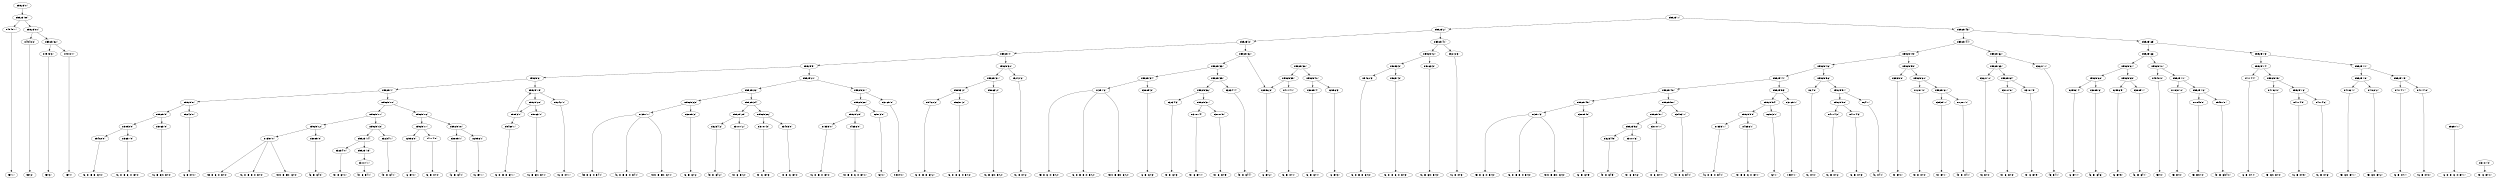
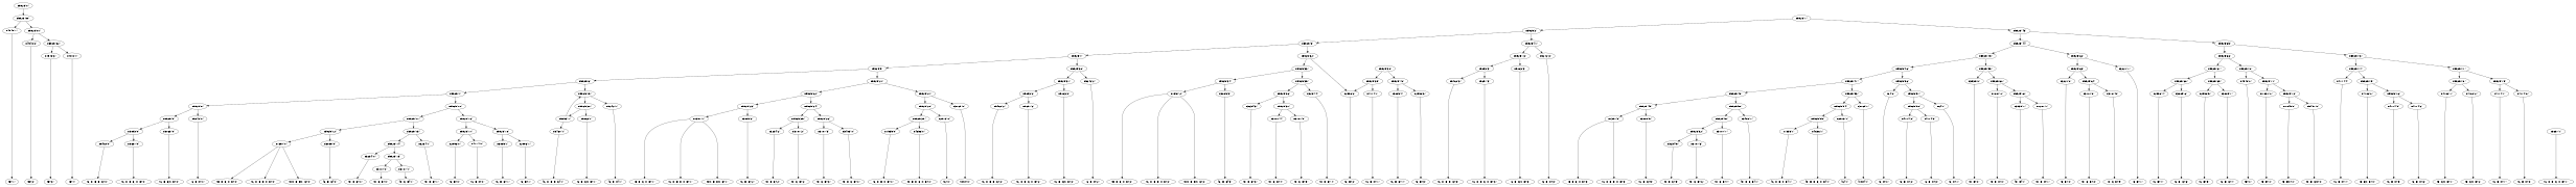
  digraph {
    "L5925(0)"
    "L5925(1)"
    "L5925(80)"
    "L5925(2)"
    "L5925(43)"
    "L4948(1)"
    "L5925(81)"
    "L5925(3)"
    "L5925(41)"
    "L5925(44)"
    "L5925(65)"
    "L4948(2)"
    "L5925(82)"
    "L5925(4)"
    "L5925(32)"
    "L5925(42)"
    "L5242(3)"
    "L5925(45)"
    "L5925(62)"
    "L5925(66)"
    "L5925(73)"
    "L4948(3)"
    "L4948(4)"
    "L5925(5)"
    "L5925(30)"
    "L5925(33)"
    "L5925(38)"
    "L5893(3)"
    "L5063(3)"
    "L5925(46)"
    "L5925(59)"
    "L5925(63)"
    "L3221(1)"
    "L5925(67)"
    "L5925(70)"
    "L5925(74)"
    "L5925(77)"
    "L5925(6)"
    "L5925(21)"
    "L5925(31)"
    "L5242(2)"
    "L5925(34)"
    "L5925(35)"
    "L5925(39)"
    "L5925(40)"
    "L5460(3)"
    "L5657(3)"
    "L5925(47)"
    "L5925(56)"
    "L3939(0)"
    "L5925(60)"
    "L3221(0)"
    "L5925(64)"
    "L5925(68)"
    "L5925(69)"
    "L4948(0)"
    "L5925(71)"
    "L4174(4)"
    "L5925(75)"
    "L5925(78)"
    "L5925(79)"
    "L5925(7)"
    "L5925(19)"
    "L5925(22)"
    "L5925(27)"
    "L5893(2)"
    "L5063(2)"
    "L1357(2)"
    "L3885(3)"
    "L5925(36)"
    "L3234(4)"
    "L2996(2)"
    "L4174(1)"
    "L3885(4)"
    "L2996(3)"
    "L5925(48)"
    "L5925(53)"
    "L64(0)"
    "L5925(57)"
    "L1287(0)"
    "L5925(61)"
    "L3107(8)"
    "L3107(9)"
    "L2996(4)"
    "L3885(6)"
    "L2996(5)"
    "L3885(7)"
    "L-1831(0)"
    "L5925(72)"
    "L4782(0)"
    "L5925(76)"
    "L4782(1)"
    "L4782(2)"
    "L4174(7)"
    "L4174(8)"
    "L5925(8)"
    "L5925(10)"
    "L5925(20)"
    "L5242(1)"
    "L5925(23)"
    "L5925(24)"
    "L5925(28)"
    "L3765(0)"
    "L5460(2)"
    "L5657(2)"
    "L3234(3)"
    "L5925(37)"
    "L5925(49)"
    "L5925(50)"
    "L5925(54)"
    "L3765(1)"
    "L5925(58)"
    "L64(1)"
    "L3939(1)"
    "L1287(1)"
    "L-1849(0)"
    "L5497(0)"
    "L4174(5)"
    "L4174(6)"
    "L5925(9)"
    "L5242(0)"
    "L5925(11)"
    "L5925(16)"
    "L5893(1)"
    "L5063(1)"
    "L1357(1)"
    "L3885(2)"
    "L5925(25)"
    "L5925(26)"
    "L5925(29)"
    "L2973(0)"
    "L3107(4)"
    "L3107(5)"
    "L1357(3)"
    "L3885(5)"
    "L5925(51)"
    "L3483(1)"
    "L5925(55)"
    "L2973(1)"
    "L4174(2)"
    "L4174(3)"
    "L5893(0)"
    "L5063(0)"
    "L5925(12)"
    "L5925(13)"
    "L5925(17)"
    "L5925(18)"
    "L5460(1)"
    "L5657(1)"
    "L3234(2)"
    "L3107(2)"
    "L3107(3)"
    "L3483(0)"
    "L1535(0)"
    "L4656(0)"
    "L5925(52)"
    "L3107(7)"
    "L1535(1)"
    "L4656(1)"
    "L5460(0)"
    "L5657(0)"
    "L1357(0)"
    "L3885(0)"
    "L5925(14)"
    "L3234(1)"
    "L2996(0)"
    "L4174(0)"
    "L3885(1)"
    "L2996(1)"
    "L3234(5)"
    "L3107(6)"
    "L3234(0)"
    "L5925(15)"
    "L3107(0)"
    "L3107(1)"
    "[C  D  E  F  G](0)"
    "[C  D  F  G  A  B](0)"
    "[C  E  Gis  B](0)"
    "[C  F  A](0)"
    "[E  F  G  A  B](0)"
    "[C  D  E  F  A  B](0)"
    "[Dis  E  Fis  G](0)"
    "[C  E  G](0)"
    "[D  F  G](0)"
    "[D  G  B](0)"
    "[D  G  B](1)"
    "[D  F  G](1)"
    "[C  E](0)"
    "[C  E  A](0)"
    "[C  E  G](1)"
    "[C  E](1)"
    "[C  D  E  F  G](1)"
    "[C  D  F  G  A  B](1)"
    "[C  E  Gis  B](1)"
    "[C  F  A](1)"
    "[E  F  G  A  B](1)"
    "[C  D  E  F  A  B](1)"
    "[Dis  E  Fis  G](1)"
    "[C  E  G](2)"
    "[D  F  G](2)"
    "[D  G  B](2)"
    "[D  G  B](3)"
    "[D  F  G  B](0)"
    "[C  D  E  A  B](0)"
    "[D  E  F  G  A  B](0)"
    "[C](0)"
    "[rest](0)"
    "[C  D  E  F  G](2)"
    "[C  D  F  G  A  B](2)"
    "[C  E  Gis  B](2)"
    "[C  F  A](2)"
    "[E  F  G  A  B](2)"
    "[C  D  E  F  A  B](2)"
    "[Dis  E  Fis  G](2)"
    "[C  E  G](3)"
    "[D  F  G](3)"
    "[D  G  B](4)"
    "[D  G  B](5)"
    "[D  F  G](4)"
    "[C  E](2)"
    "[C  E  A](1)"
    "[C  E  G](4)"
    "[C  E](3)"
    "[C  D  E  F  G](3)"
    "[C  D  F  G  A  B](3)"
    "[C  E  Gis  B](3)"
    "[C  F  A](3)"
    "[E  F  G  A  B](3)"
    "[C  D  E  F  A  B](3)"
-   "[Dis  E  Fis  G](3)"
    "[C  E  G](5)"
    "[D  F  G](5)"
    "[D  G  B](6)"
    "[D  G  B](7)"
    "[D  F  G  B](1)"
    "[C  D  E  A  B](1)"
    "[D  E  F  G  A  B](1)"
    "[C](1)"
    "[rest](1)"
    "[C  A](0)"
    "[C  E  A](2)"
    "[C  E  A](3)"
    "[C  A](1)"
    "[D  F](0)"
    "[D  F  A](0)"
    "[D  F](1)"
    "[D  F  A](1)"
    "[G  B](0)"
    "[D  G  B](8)"
    "[D  G  B](9)"
    "[G  B](1)"
    "[C  E](4)"
    "[C  E  G](6)"
    "[C  E](5)"
    "[C  E  G](7)"
    "[E](0)"
    "[E  F](0)"
    "[E  Fis](0)"
    "[D  E  Gis](0)"
    "[C  E  A](4)"
    "[E  Gis  B](0)"
    "[C  E  A](5)"
    "[C  E  A](6)"
    "[E  Gis  B](1)"
    "[E  Gis  B](2)"
    "[C  E  A](7)"
    "[C  E  A](8)"
    "[E](1)"
    "[E](2)"
    "[E](3)"
    "[E](4)"
    subgraph sub_1 {
      rank=min
      "L5925(0)"
    }
    subgraph sub_2 {
      rank=same
      "L5925(1)"
      "L5925(80)"
    }
    subgraph sub_3 {
      rank=same
      "L5925(2)"
      "L5925(43)"
      "L4948(1)"
      "L5925(81)"
    }
    subgraph sub_4 {
      rank=same
      "L5925(3)"
      "L5925(41)"
      "L5925(44)"
      "L5925(65)"
      "L4948(2)"
      "L5925(82)"
    }
    subgraph sub_5 {
      rank=same
      "L5925(4)"
      "L5925(32)"
      "L5925(42)"
      "L5242(3)"
      "L5925(45)"
      "L5925(62)"
      "L5925(66)"
      "L5925(73)"
      "L4948(3)"
      "L4948(4)"
    }
    subgraph sub_6 {
      rank=same
      "L5925(5)"
      "L5925(30)"
      "L5925(33)"
      "L5925(38)"
      "L5893(3)"
      "L5063(3)"
      "L5925(46)"
      "L5925(59)"
      "L5925(63)"
      "L3221(1)"
      "L5925(67)"
      "L5925(70)"
      "L5925(74)"
      "L5925(77)"
    }
    subgraph sub_7 {
      rank=same
      "L5925(6)"
      "L5925(21)"
      "L5925(31)"
      "L5242(2)"
      "L5925(34)"
      "L5925(35)"
      "L5925(39)"
      "L5925(40)"
      "L5460(3)"
      "L5657(3)"
      "L5925(47)"
      "L5925(56)"
      "L3939(0)"
      "L5925(60)"
      "L3221(0)"
      "L5925(64)"
      "L5925(68)"
      "L5925(69)"
      "L4948(0)"
      "L5925(71)"
      "L4174(4)"
      "L5925(75)"
      "L5925(78)"
      "L5925(79)"
    }
    subgraph sub_8 {
      rank=same
      "L5925(7)"
      "L5925(19)"
      "L5925(22)"
      "L5925(27)"
      "L5893(2)"
      "L5063(2)"
      "L1357(2)"
      "L3885(3)"
      "L5925(36)"
      "L3234(4)"
      "L2996(2)"
      "L4174(1)"
      "L3885(4)"
      "L2996(3)"
      "L5925(48)"
      "L5925(53)"
      "L64(0)"
      "L5925(57)"
      "L1287(0)"
      "L5925(61)"
      "L3107(8)"
      "L3107(9)"
      "L2996(4)"
      "L3885(6)"
      "L2996(5)"
      "L3885(7)"
      "L-1831(0)"
      "L5925(72)"
      "L4782(0)"
      "L5925(76)"
      "L4782(1)"
      "L4782(2)"
      "L4174(7)"
      "L4174(8)"
    }
    subgraph sub_9 {
      rank=same
      "L5925(8)"
      "L5925(10)"
      "L5925(20)"
      "L5242(1)"
      "L5925(23)"
      "L5925(24)"
      "L5925(28)"
      "L3765(0)"
      "L5460(2)"
      "L5657(2)"
      "L3234(3)"
      "L5925(37)"
      "L5925(49)"
      "L5925(50)"
      "L5925(54)"
      "L3765(1)"
      "L5925(58)"
      "L64(1)"
      "L3939(1)"
      "L1287(1)"
      "L-1849(0)"
      "L5497(0)"
      "L4174(5)"
      "L4174(6)"
    }
    subgraph sub_10 {
      rank=same
      "L5925(9)"
      "L5242(0)"
      "L5925(11)"
      "L5925(16)"
      "L5893(1)"
      "L5063(1)"
      "L1357(1)"
      "L3885(2)"
      "L5925(25)"
      "L5925(26)"
      "L5925(29)"
      "L2973(0)"
      "L3107(4)"
      "L3107(5)"
      "L1357(3)"
      "L3885(5)"
      "L5925(51)"
      "L3483(1)"
      "L5925(55)"
      "L2973(1)"
      "L4174(2)"
      "L4174(3)"
    }
    subgraph sub_11 {
      rank=same
      "L5893(0)"
      "L5063(0)"
      "L5925(12)"
      "L5925(13)"
      "L5925(17)"
      "L5925(18)"
      "L5460(1)"
      "L5657(1)"
      "L3234(2)"
      "L3107(2)"
      "L3107(3)"
      "L3483(0)"
      "L1535(0)"
      "L4656(0)"
      "L5925(52)"
      "L3107(7)"
      "L1535(1)"
      "L4656(1)"
    }
    subgraph sub_12 {
      rank=same
      "L5460(0)"
      "L5657(0)"
      "L1357(0)"
      "L3885(0)"
      "L5925(14)"
      "L3234(1)"
      "L2996(0)"
      "L4174(0)"
      "L3885(1)"
      "L2996(1)"
      "L3234(5)"
      "L3107(6)"
    }
    subgraph sub_13 {
      rank=same
      "L3234(0)"
      "L5925(15)"
    }
    subgraph sub_14 {
      rank=same
      "L3107(0)"
      "L3107(1)"
    }
    subgraph sub_15 {
      rank=max
      "[C  D  E  F  G](0)"
      "[C  D  F  G  A  B](0)"
      "[C  E  Gis  B](0)"
      "[C  F  A](0)"
      "[E  F  G  A  B](0)"
      "[C  D  E  F  A  B](0)"
      "[Dis  E  Fis  G](0)"
      "[C  E  G](0)"
      "[D  F  G](0)"
      "[D  G  B](0)"
      "[D  G  B](1)"
      "[D  F  G](1)"
      "[C  E](0)"
      "[C  E  A](0)"
      "[C  E  G](1)"
      "[C  E](1)"
      "[C  D  E  F  G](1)"
      "[C  D  F  G  A  B](1)"
      "[C  E  Gis  B](1)"
      "[C  F  A](1)"
      "[E  F  G  A  B](1)"
      "[C  D  E  F  A  B](1)"
      "[Dis  E  Fis  G](1)"
      "[C  E  G](2)"
      "[D  F  G](2)"
      "[D  G  B](2)"
      "[D  G  B](3)"
      "[D  F  G  B](0)"
      "[C  D  E  A  B](0)"
      "[D  E  F  G  A  B](0)"
      "[C](0)"
      "[rest](0)"
      "[C  D  E  F  G](2)"
      "[C  D  F  G  A  B](2)"
      "[C  E  Gis  B](2)"
      "[C  F  A](2)"
      "[E  F  G  A  B](2)"
      "[C  D  E  F  A  B](2)"
      "[Dis  E  Fis  G](2)"
      "[C  E  G](3)"
      "[D  F  G](3)"
      "[D  G  B](4)"
      "[D  G  B](5)"
      "[D  F  G](4)"
      "[C  E](2)"
      "[C  E  A](1)"
      "[C  E  G](4)"
      "[C  E](3)"
      "[C  D  E  F  G](3)"
      "[C  D  F  G  A  B](3)"
      "[C  E  Gis  B](3)"
      "[C  F  A](3)"
      "[E  F  G  A  B](3)"
      "[C  D  E  F  A  B](3)"
-     "[Dis  E  Fis  G](3)"
      "[C  E  G](5)"
      "[D  F  G](5)"
      "[D  G  B](6)"
      "[D  G  B](7)"
      "[D  F  G  B](1)"
      "[C  D  E  A  B](1)"
      "[D  E  F  G  A  B](1)"
      "[C](1)"
      "[rest](1)"
      "[C  A](0)"
      "[C  E  A](2)"
      "[C  E  A](3)"
      "[C  A](1)"
      "[D  F](0)"
      "[D  F  A](0)"
      "[D  F](1)"
      "[D  F  A](1)"
      "[G  B](0)"
      "[D  G  B](8)"
      "[D  G  B](9)"
      "[G  B](1)"
      "[C  E](4)"
      "[C  E  G](6)"
      "[C  E](5)"
      "[C  E  G](7)"
      "[E](0)"
      "[E  F](0)"
      "[E  Fis](0)"
      "[D  E  Gis](0)"
      "[C  E  A](4)"
      "[E  Gis  B](0)"
      "[C  E  A](5)"
      "[C  E  A](6)"
      "[E  Gis  B](1)"
      "[E  Gis  B](2)"
      "[C  E  A](7)"
      "[C  E  A](8)"
      "[E](1)"
      "[E](2)"
      "[E](3)"
      "[E](4)"
    }
    "L5925(0)" -> "L5925(80)"
    "L5925(1)" -> "L5925(2)"
    "L5925(1)" -> "L5925(43)"
    "L5925(80)" -> "L4948(1)"
    "L5925(80)" -> "L5925(81)"
    "L5925(2)" -> "L5925(3)"
    "L5925(2)" -> "L5925(41)"
    "L5925(43)" -> "L5925(44)"
    "L5925(43)" -> "L5925(65)"
    "L4948(1)" -> "[E](1)"
    "L5925(81)" -> "L4948(2)"
    "L5925(81)" -> "L5925(82)"
    "L5925(3)" -> "L5925(4)"
    "L5925(3)" -> "L5925(32)"
    "L5925(41)" -> "L5925(42)"
    "L5925(41)" -> "L5242(3)"
    "L5925(44)" -> "L5925(45)"
    "L5925(44)" -> "L5925(62)"
    "L5925(65)" -> "L5925(66)"
    "L5925(65)" -> "L5925(73)"
    "L4948(2)" -> "[E](2)"
    "L5925(82)" -> "L4948(3)"
    "L5925(82)" -> "L4948(4)"
    "L5925(4)" -> "L5925(5)"
    "L5925(4)" -> "L5925(30)"
    "L5925(32)" -> "L5925(33)"
    "L5925(32)" -> "L2996(2)"
    "L5925(42)" -> "L5893(3)"
    "L5925(42)" -> "L5063(3)"
    "L5242(3)" -> "[C  F  A](3)"
    "L5925(45)" -> "L5925(46)"
    "L5925(45)" -> "L5925(59)"
    "L5925(62)" -> "L5925(63)"
    "L5925(62)" -> "L3221(1)"
    "L5925(66)" -> "L5925(67)"
    "L5925(66)" -> "L5925(70)"
    "L5925(73)" -> "L5925(74)"
    "L5925(73)" -> "L5925(77)"
    "L4948(3)" -> "[E](3)"
    "L4948(4)" -> "[E](4)"
    "L5925(5)" -> "L5925(6)"
    "L5925(5)" -> "L5925(21)"
    "L5925(30)" -> "L5925(31)"
    "L5925(30)" -> "L5242(2)"
    "L5925(33)" -> "L5925(34)"
    "L5925(33)" -> "L5925(35)"
    "L5925(38)" -> "L5925(39)"
    "L5925(38)" -> "L5925(40)"
    "L5893(3)" -> "L5460(3)"
    "L5893(3)" -> "L5657(3)"
    "L5063(3)" -> "[C  E  Gis  B](3)"
    "L5925(46)" -> "L5925(47)"
    "L5925(46)" -> "L5925(56)"
    "L5925(59)" -> "L3939(0)"
    "L5925(59)" -> "L5925(60)"
    "L5925(63)" -> "L3221(0)"
    "L5925(63)" -> "L5925(64)"
    "L3221(1)" -> "[G  B](1)"
    "L5925(67)" -> "L5925(68)"
    "L5925(67)" -> "L5925(69)"
    "L5925(70)" -> "L4948(0)"
    "L5925(70)" -> "L5925(71)"
    "L5925(74)" -> "L4174(4)"
    "L5925(74)" -> "L5925(75)"
    "L5925(77)" -> "L5925(78)"
    "L5925(77)" -> "L5925(79)"
    "L5925(6)" -> "L5925(7)"
    "L5925(6)" -> "L5925(19)"
    "L5925(21)" -> "L5925(22)"
    "L5925(21)" -> "L5925(27)"
    "L5925(31)" -> "L5893(2)"
    "L5925(31)" -> "L5063(2)"
    "L5242(2)" -> "[C  F  A](2)"
    "L5925(34)" -> "L1357(2)"
    "L5925(34)" -> "L3885(3)"
    "L5925(35)" -> "L5925(36)"
    "L5925(35)" -> "L3234(4)"
    "L5925(39)" -> "L2996(2)"
    "L5925(39)" -> "L4174(1)"
    "L5925(40)" -> "L3885(4)"
    "L5925(40)" -> "L2996(3)"
    "L5460(3)" -> "[C  D  E  F  G](3)"
    "L5657(3)" -> "[C  D  F  G  A  B](3)"
    "L5925(47)" -> "L5925(48)"
    "L5925(47)" -> "L5925(53)"
    "L5925(56)" -> "L64(0)"
    "L5925(56)" -> "L5925(57)"
    "L3939(0)" -> "[D  F](0)"
    "L5925(60)" -> "L1287(0)"
    "L5925(60)" -> "L5925(61)"
    "L3221(0)" -> "[G  B](0)"
    "L5925(64)" -> "L3107(8)"
    "L5925(64)" -> "L3107(9)"
    "L5925(68)" -> "L2996(4)"
    "L5925(68)" -> "L3885(6)"
    "L5925(69)" -> "L2996(5)"
    "L5925(69)" -> "L3885(7)"
    "L4948(0)" -> "[E](0)"
    "L5925(71)" -> "L-1831(0)"
    "L5925(71)" -> "L5925(72)"
    "L4174(4)" -> "[C  E  A](4)"
    "L5925(75)" -> "L4782(0)"
    "L5925(75)" -> "L5925(76)"
    "L5925(78)" -> "L4782(1)"
    "L5925(78)" -> "L4782(2)"
    "L5925(79)" -> "L4174(7)"
    "L5925(79)" -> "L4174(8)"
    "L5925(7)" -> "L5925(8)"
    "L5925(7)" -> "L5925(10)"
    "L5925(19)" -> "L5925(20)"
    "L5925(19)" -> "L5242(1)"
    "L5925(22)" -> "L5925(23)"
    "L5925(22)" -> "L5925(24)"
    "L5925(27)" -> "L5925(28)"
    "L5925(27)" -> "L3765(0)"
    "L5893(2)" -> "L5460(2)"
    "L5893(2)" -> "L5657(2)"
    "L5063(2)" -> "[C  E  Gis  B](2)"
    "L1357(2)" -> "[E  F  G  A  B](2)"
    "L1357(2)" -> "[C  D  E  F  A  B](2)"
    "L1357(2)" -> "[Dis  E  Fis  G](2)"
    "L3885(3)" -> "[C  E  G](3)"
    "L5925(36)" -> "L3234(3)"
    "L5925(36)" -> "L5925(37)"
    "L3234(4)" -> "[D  F  G](4)"
    "L2996(2)" -> "[C  E](2)"
    "L4174(1)" -> "[C  E  A](1)"
    "L3885(4)" -> "[C  E  G](4)"
    "L2996(3)" -> "[C  E](3)"
    "L5925(48)" -> "L5925(49)"
    "L5925(48)" -> "L5925(50)"
    "L5925(53)" -> "L5925(54)"
    "L5925(53)" -> "L3765(1)"
    "L64(0)" -> "[C  A](0)"
    "L5925(57)" -> "L5925(58)"
    "L5925(57)" -> "L64(1)"
    "L1287(0)" -> "[D  F  A](0)"
    "L5925(61)" -> "L3939(1)"
    "L5925(61)" -> "L1287(1)"
    "L3107(8)" -> "[D  G  B](8)"
    "L3107(9)" -> "[D  G  B](9)"
    "L2996(4)" -> "[C  E](4)"
    "L3885(6)" -> "[C  E  G](6)"
    "L2996(5)" -> "[C  E](5)"
    "L3885(7)" -> "[C  E  G](7)"
    "L-1831(0)" -> "[E  F](0)"
    "L5925(72)" -> "L-1849(0)"
    "L5925(72)" -> "L5497(0)"
    "L4782(0)" -> "[E  Gis  B](0)"
    "L5925(76)" -> "L4174(5)"
    "L5925(76)" -> "L4174(6)"
    "L4782(1)" -> "[E  Gis  B](1)"
    "L4782(2)" -> "[E  Gis  B](2)"
    "L4174(7)" -> "[C  E  A](7)"
    "L4174(8)" -> "[C  E  A](8)"
    "L5925(8)" -> "L5925(9)"
    "L5925(8)" -> "L5242(0)"
    "L5925(10)" -> "L5925(11)"
    "L5925(10)" -> "L5925(16)"
    "L5925(20)" -> "L5893(1)"
    "L5925(20)" -> "L5063(1)"
    "L5242(1)" -> "[C  F  A](1)"
    "L5925(23)" -> "L1357(1)"
    "L5925(23)" -> "L3885(2)"
    "L5925(24)" -> "L5925(25)"
    "L5925(24)" -> "L5925(26)"
    "L5925(28)" -> "L5925(29)"
    "L5925(28)" -> "L2973(0)"
    "L3765(0)" -> "[rest](0)"
    "L5460(2)" -> "[C  D  E  F  G](2)"
    "L5657(2)" -> "[C  D  F  G  A  B](2)"
    "L3234(3)" -> "[D  F  G](3)"
    "L5925(37)" -> "L3107(4)"
    "L5925(37)" -> "L3107(5)"
    "L5925(49)" -> "L1357(3)"
    "L5925(49)" -> "L3885(5)"
    "L5925(50)" -> "L5925(51)"
    "L5925(50)" -> "L3483(1)"
    "L5925(54)" -> "L5925(55)"
    "L5925(54)" -> "L2973(1)"
    "L3765(1)" -> "[rest](1)"
    "L5925(58)" -> "L4174(2)"
    "L5925(58)" -> "L4174(3)"
    "L64(1)" -> "[C  A](1)"
    "L3939(1)" -> "[D  F](1)"
    "L1287(1)" -> "[D  F  A](1)"
    "L-1849(0)" -> "[E  Fis](0)"
    "L5497(0)" -> "[D  E  Gis](0)"
    "L4174(5)" -> "[C  E  A](5)"
    "L4174(6)" -> "[C  E  A](6)"
    "L5925(9)" -> "L5893(0)"
    "L5925(9)" -> "L5063(0)"
    "L5242(0)" -> "[C  F  A](0)"
    "L5925(11)" -> "L5925(12)"
    "L5925(11)" -> "L5925(13)"
    "L5925(16)" -> "L5925(17)"
    "L5925(16)" -> "L5925(18)"
    "L5893(1)" -> "L5925(19)"
    "L5893(1)" -> "L5460(1)"
    "L5063(1)" -> "[C  E  Gis  B](1)"
    "L1357(1)" -> "[E  F  G  A  B](1)"
    "L1357(1)" -> "[C  D  E  F  A  B](1)"
    "L1357(1)" -> "[Dis  E  Fis  G](1)"
    "L3885(2)" -> "[C  E  G](2)"
    "L5925(25)" -> "L3234(2)"
    "L5925(25)" -> "L3107(2)"
    "L5925(26)" -> "L3107(3)"
    "L5925(26)" -> "L3483(0)"
    "L5925(29)" -> "L1535(0)"
    "L5925(29)" -> "L4656(0)"
    "L2973(0)" -> "[C](0)"
    "L3107(4)" -> "[D  G  B](4)"
    "L3107(5)" -> "[D  G  B](5)"
    "L1357(3)" -> "[E  F  G  A  B](3)"
    "L1357(3)" -> "[C  D  E  F  A  B](3)"
-   "L1357(3)" -> "[Dis  E  Fis  G](3)"
    "L3885(5)" -> "[C  E  G](5)"
    "L5925(51)" -> "L5925(52)"
    "L5925(51)" -> "L3107(7)"
    "L3483(1)" -> "[D  F  G  B](1)"
    "L5925(55)" -> "L1535(1)"
    "L5925(55)" -> "L4656(1)"
    "L2973(1)" -> "[C](1)"
    "L4174(2)" -> "[C  E  A](2)"
    "L4174(3)" -> "[C  E  A](3)"
    "L5893(0)" -> "L5460(0)"
    "L5893(0)" -> "L5657(0)"
    "L5063(0)" -> "[C  E  Gis  B](0)"
    "L5925(12)" -> "L1357(0)"
    "L5925(12)" -> "L3885(0)"
    "L5925(13)" -> "L5925(14)"
    "L5925(13)" -> "L3234(1)"
    "L5925(17)" -> "L2996(0)"
    "L5925(17)" -> "L4174(0)"
    "L5925(18)" -> "L3885(1)"
    "L5925(18)" -> "L2996(1)"
    "L5460(1)" -> "[C  D  E  F  G](1)"
    "L5657(1)" -> "[C  D  F  G  A  B](1)"
    "L3234(2)" -> "[D  F  G](2)"
    "L3107(2)" -> "[D  G  B](2)"
    "L3107(3)" -> "[D  G  B](3)"
    "L3483(0)" -> "[D  F  G  B](0)"
    "L1535(0)" -> "[C  D  E  A  B](0)"
    "L4656(0)" -> "[D  E  F  G  A  B](0)"
    "L5925(52)" -> "L3234(5)"
    "L5925(52)" -> "L3107(6)"
    "L3107(7)" -> "[D  G  B](7)"
    "L1535(1)" -> "[C  D  E  A  B](1)"
    "L4656(1)" -> "[D  E  F  G  A  B](1)"
    "L5460(0)" -> "[C  D  E  F  G](0)"
    "L5657(0)" -> "[C  D  F  G  A  B](0)"
    "L1357(0)" -> "[E  F  G  A  B](0)"
    "L1357(0)" -> "[C  D  E  F  A  B](0)"
    "L1357(0)" -> "[Dis  E  Fis  G](0)"
    "L3885(0)" -> "[C  E  G](0)"
    "L5925(14)" -> "L3234(0)"
    "L5925(14)" -> "L5925(15)"
    "L3234(1)" -> "[D  F  G](1)"
    "L2996(0)" -> "[C  E](0)"
    "L4174(0)" -> "[C  E  A](0)"
    "L3885(1)" -> "[C  E  G](1)"
    "L2996(1)" -> "[C  E](1)"
    "L3234(5)" -> "[D  F  G](5)"
    "L3107(6)" -> "[D  G  B](6)"
    "L3234(0)" -> "[D  F  G](0)"
+   "L5925(15)" -> "L3107(0)"
    "L5925(15)" -> "L3107(1)"
    "L3107(0)" -> "[D  G  B](0)"
    "L3107(1)" -> "[D  G  B](1)"
  }
